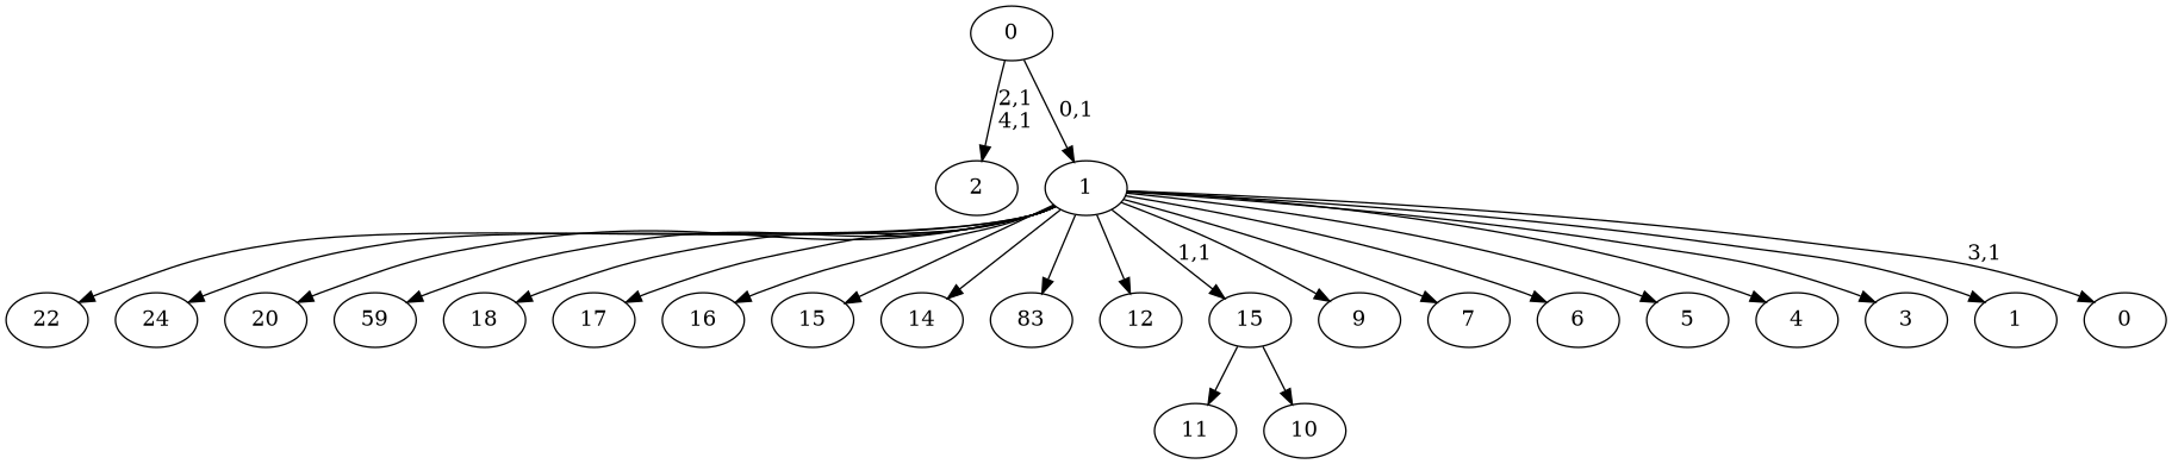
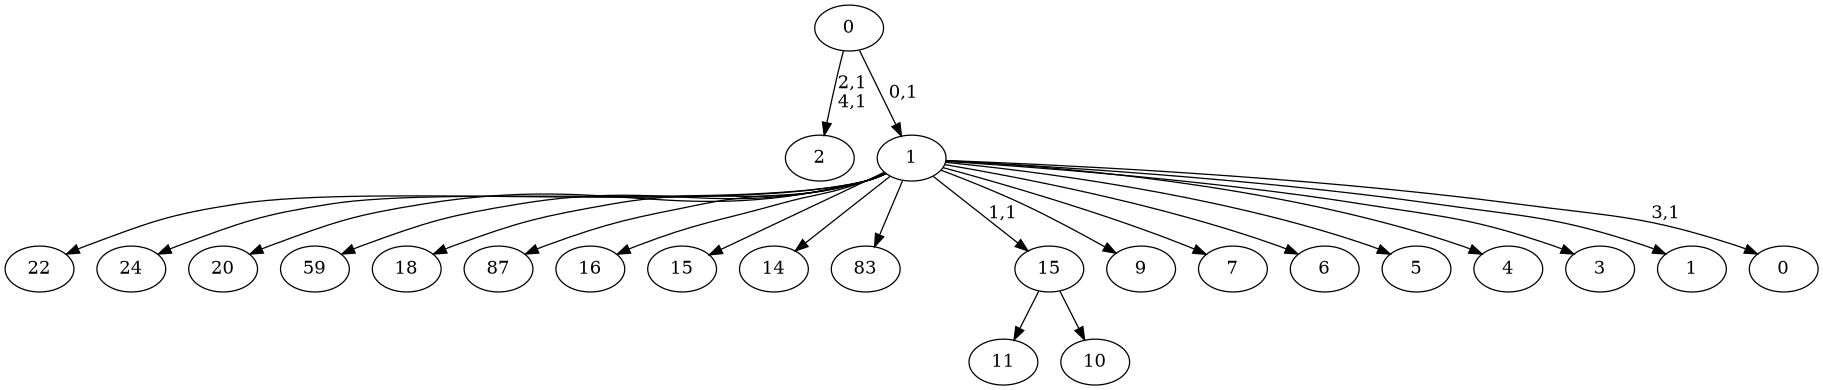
  digraph {
    n1 [label=22]
    n2 [label=24]
    n3 [label=20]
    n4 [label=59]
    n5 [label=18]
-   n6 [label=17]
+   n6 [label=87]
    n7 [label=16]
    n8 [label=15]
    n9 [label=14]
    n10 [label=83]
-   n11 [label=12]
    n12 [label=11]
    n13 [label=10]
    15
    n15 [label=9]
    n16 [label=7]
    n17 [label=6]
    n18 [label=5]
    n19 [label=4]
    n20 [label=3]
    n21 [label=2]
    n22 [label=1]
    n23 [label=0]
    1
    0
    15 -> n12
    15 -> n13
    1 -> n1
    1 -> n2
    1 -> n3
    1 -> n4
    1 -> n5
    1 -> n6
    1 -> n7
    1 -> n8
    1 -> n9
    1 -> n10
-   1 -> n11
    1 -> 15 [label="1,1"]
    1 -> n15
    1 -> n16
    1 -> n17
    1 -> n18
    1 -> n19
    1 -> n20
    1 -> n22
    1 -> n23 [label="3,1"]
    0 -> n21 [label="2,1\n4,1"]
    0 -> 1 [label="0,1"]
  }
